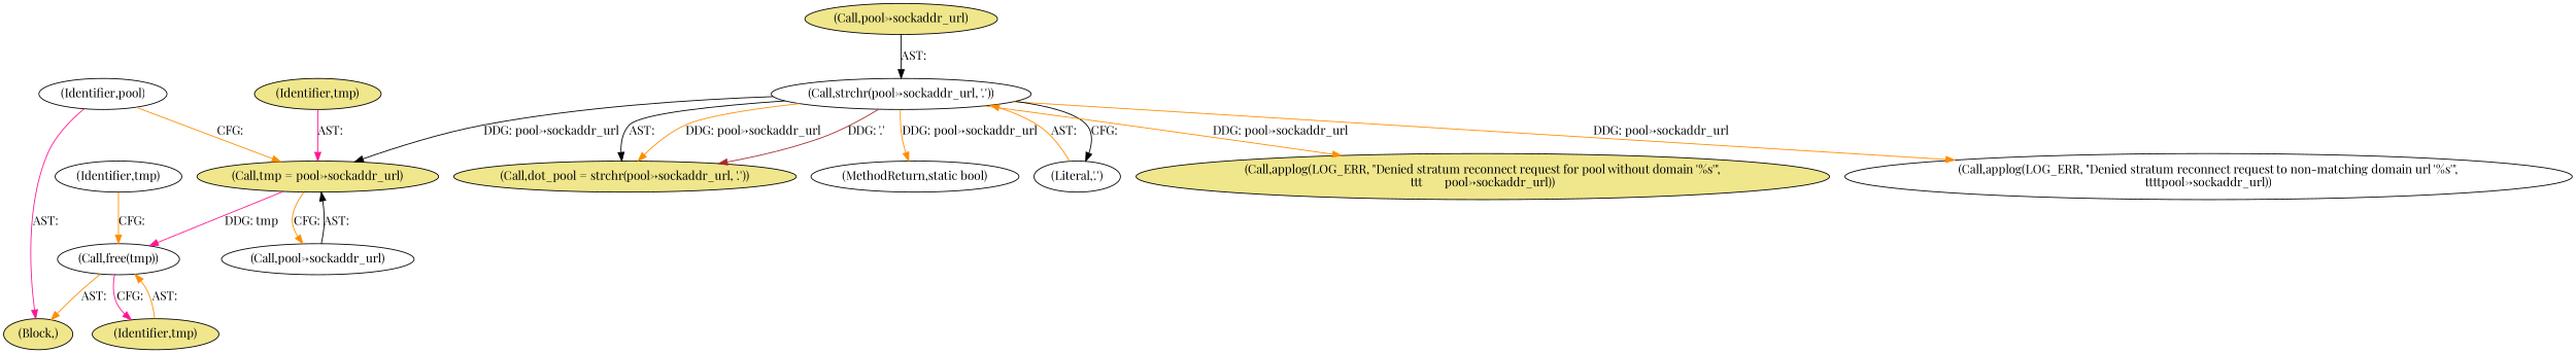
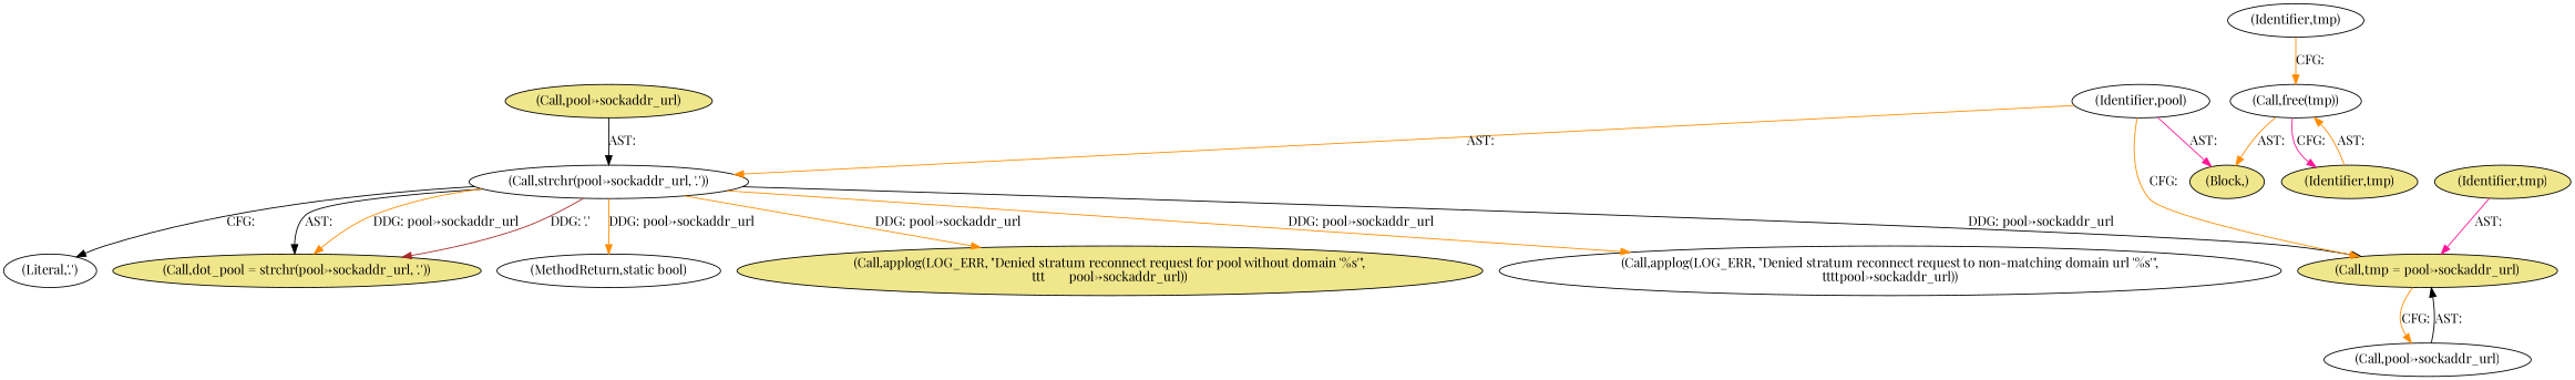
  digraph {
    fontname="Playfair Display"
    node [fillcolor=white fontname="Playfair Display" style=filled]
    edge [color=darkorange fontname="Playfair Display"]
    n1 [fillcolor=khaki label="(Call,tmp = pool->sockaddr_url)"]
    n2 [label="(Call,free(tmp))"]
    n3 [label="(Call,pool->sockaddr_url)"]
    n4 [fillcolor=khaki label="(Block,)"]
    n5 [fillcolor=khaki label="(Identifier,tmp)"]
    n6 [label="(Call,strchr(pool->sockaddr_url, '.'))"]
    n7 [label="(Call,applog(LOG_ERR, \"Denied stratum reconnect request to non-matching domain url '%s'\",\n\t\t\t\tpool->sockaddr_url))"]
    n8 [label="(Literal,'.')"]
    n9 [fillcolor=khaki label="(Call,dot_pool = strchr(pool->sockaddr_url, '.'))"]
    n10 [label="(MethodReturn,static bool)"]
    n11 [fillcolor=khaki label="(Call,applog(LOG_ERR, \"Denied stratum reconnect request for pool without domain '%s'\",\n\t\t\t       pool->sockaddr_url))"]
    n12 [label="(Identifier,tmp)"]
    n13 [fillcolor=khaki label="(Identifier,tmp)"]
    n14 [label="(Identifier,pool)"]
    n15 [fillcolor=khaki label="(Call,pool->sockaddr_url)"]
-   n1 -> n2 [color=deeppink label="DDG: tmp"]
    n1 -> n3 [label="CFG: "]
    n2 -> n4 [label="AST: "]
    n2 -> n5 [color=deeppink label="CFG: "]
    n3 -> n1 [color=black label="AST: "]
    n5 -> n2 [label="AST: "]
    n6 -> n1 [color=black label="DDG: pool->sockaddr_url"]
    n6 -> n7 [label="DDG: pool->sockaddr_url"]
    n6 -> n8 [color=black label="CFG: "]
    n6 -> n9 [color=black label="AST: "]
    n6 -> n9 [label="DDG: pool->sockaddr_url"]
    n6 -> n9 [color=brown label="DDG: '.'"]
    n6 -> n10 [label="DDG: pool->sockaddr_url"]
    n6 -> n11 [label="DDG: pool->sockaddr_url"]
-   n8 -> n6 [label="AST: "]
+   n14 -> n6 [label="AST: "]
    n12 -> n2 [label="CFG: "]
    n13 -> n1 [color=deeppink label="AST: "]
    n14 -> n1 [label="CFG: "]
    n14 -> n4 [color=deeppink label="AST: "]
    n15 -> n6 [color=black label="AST: "]
  }
